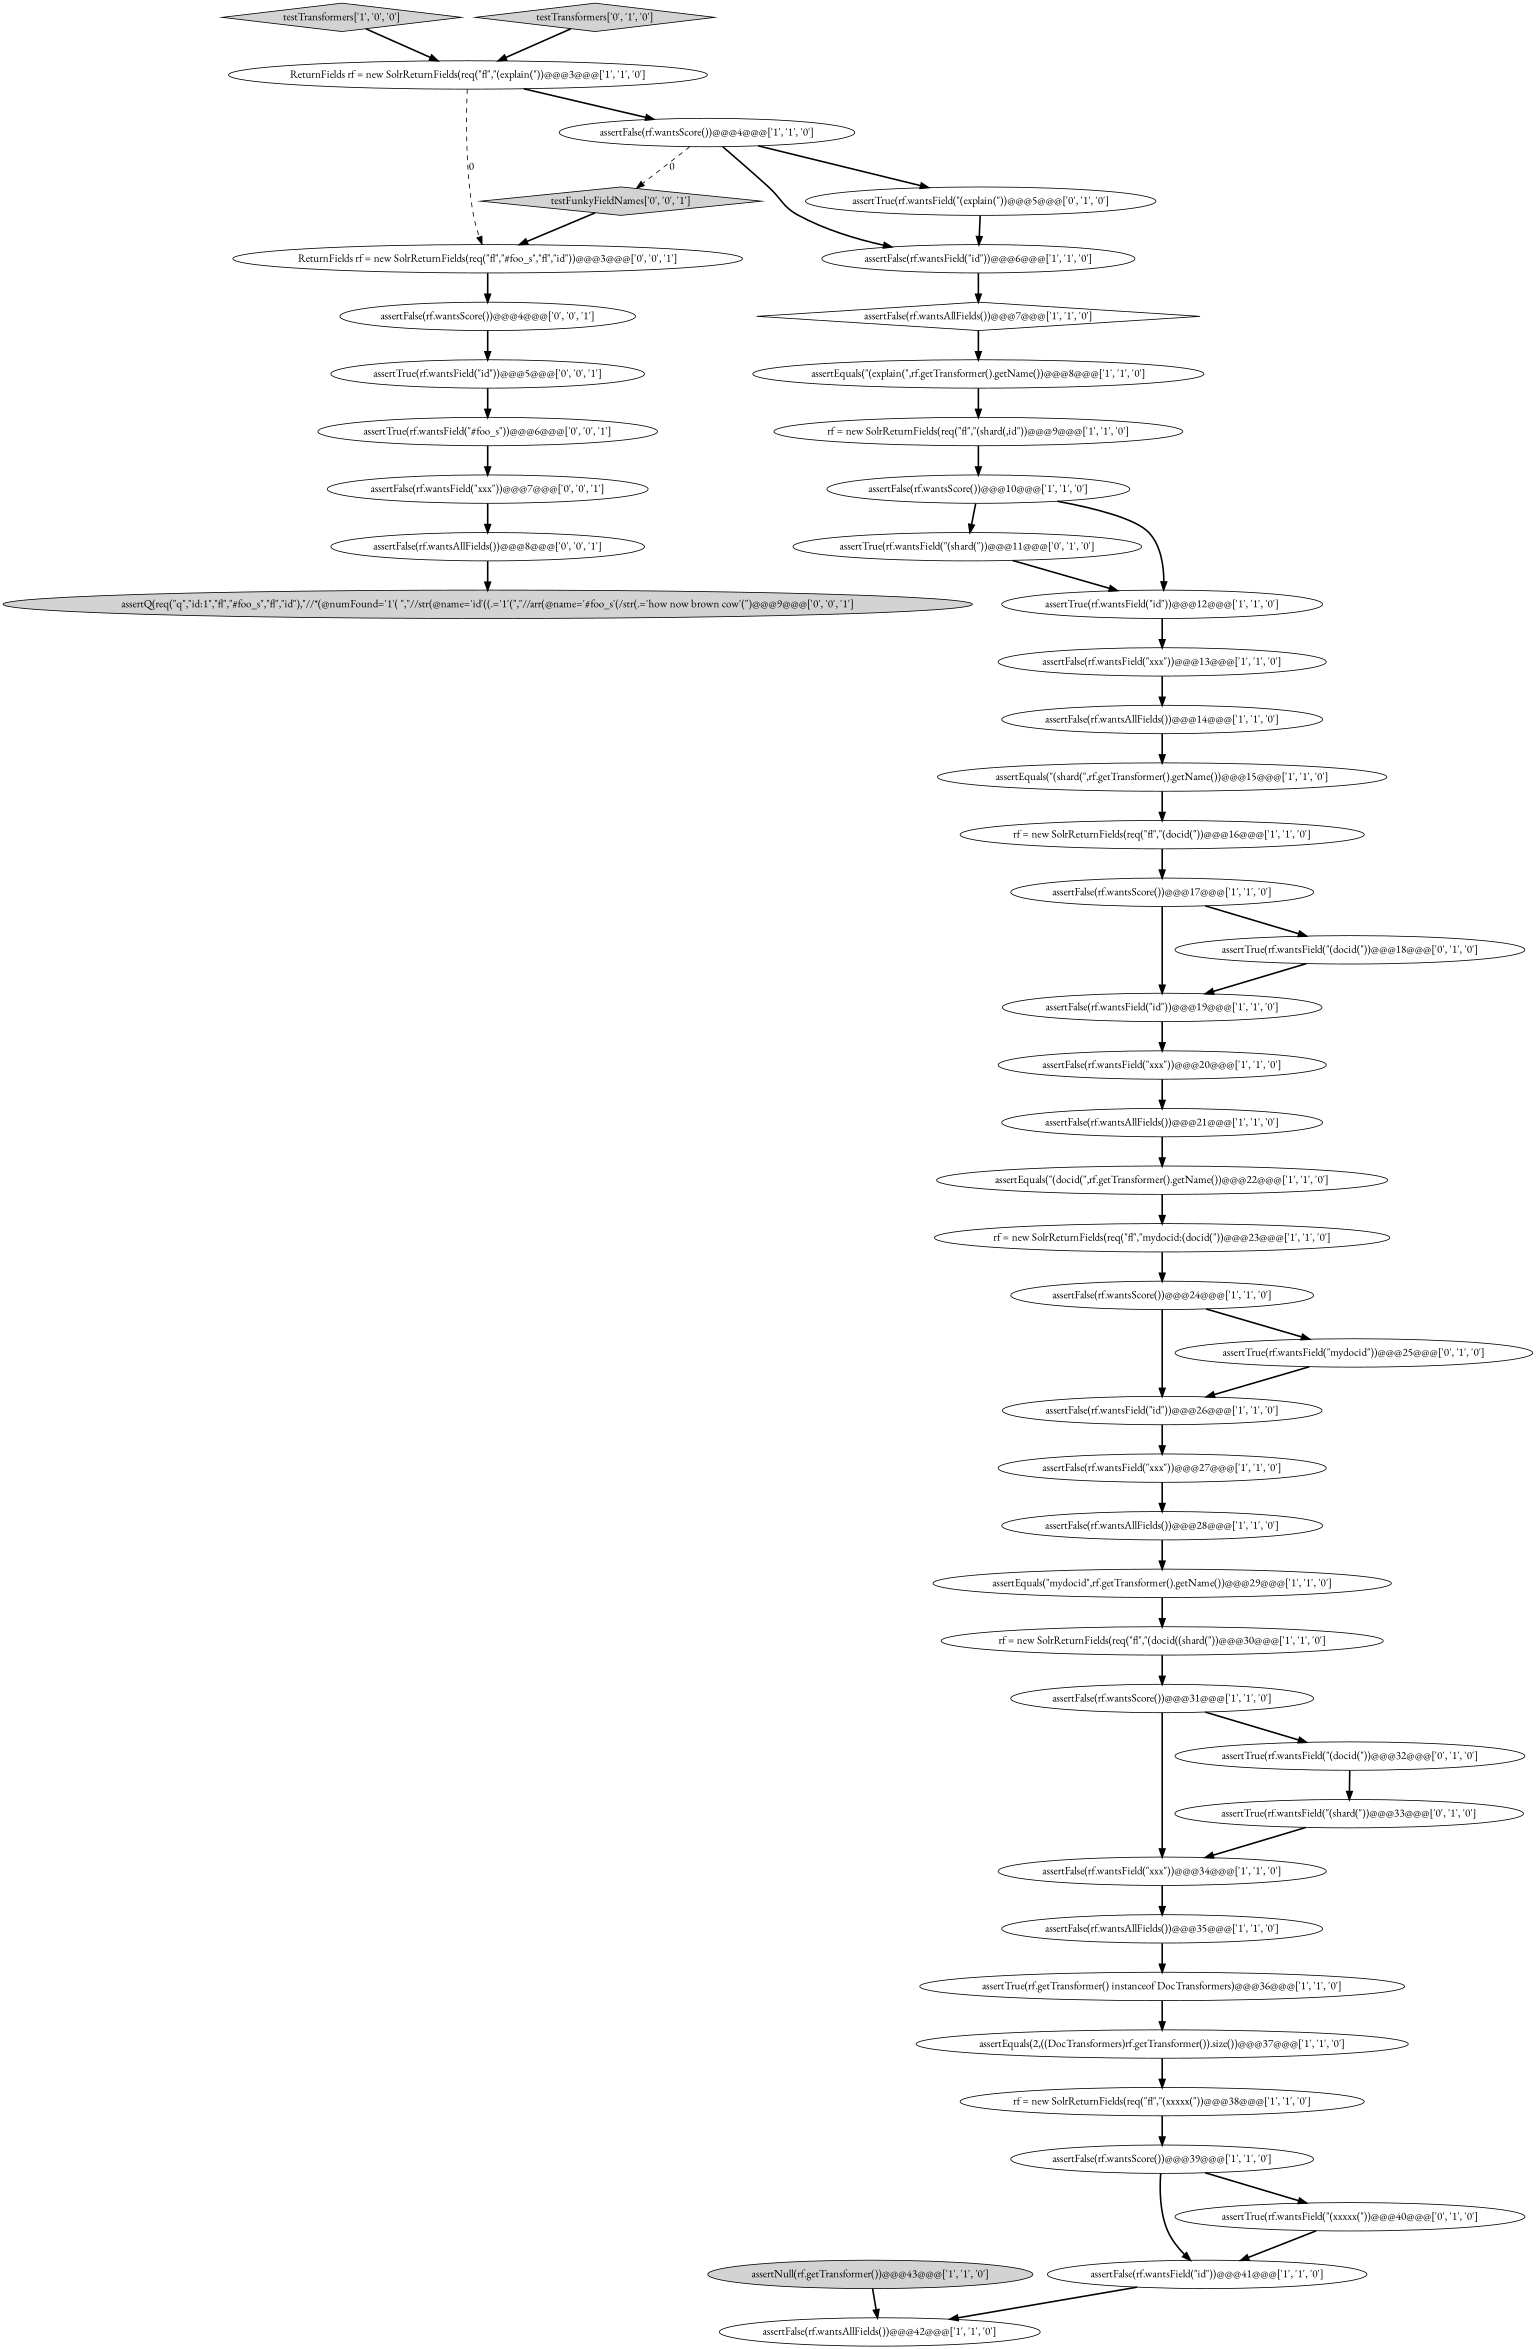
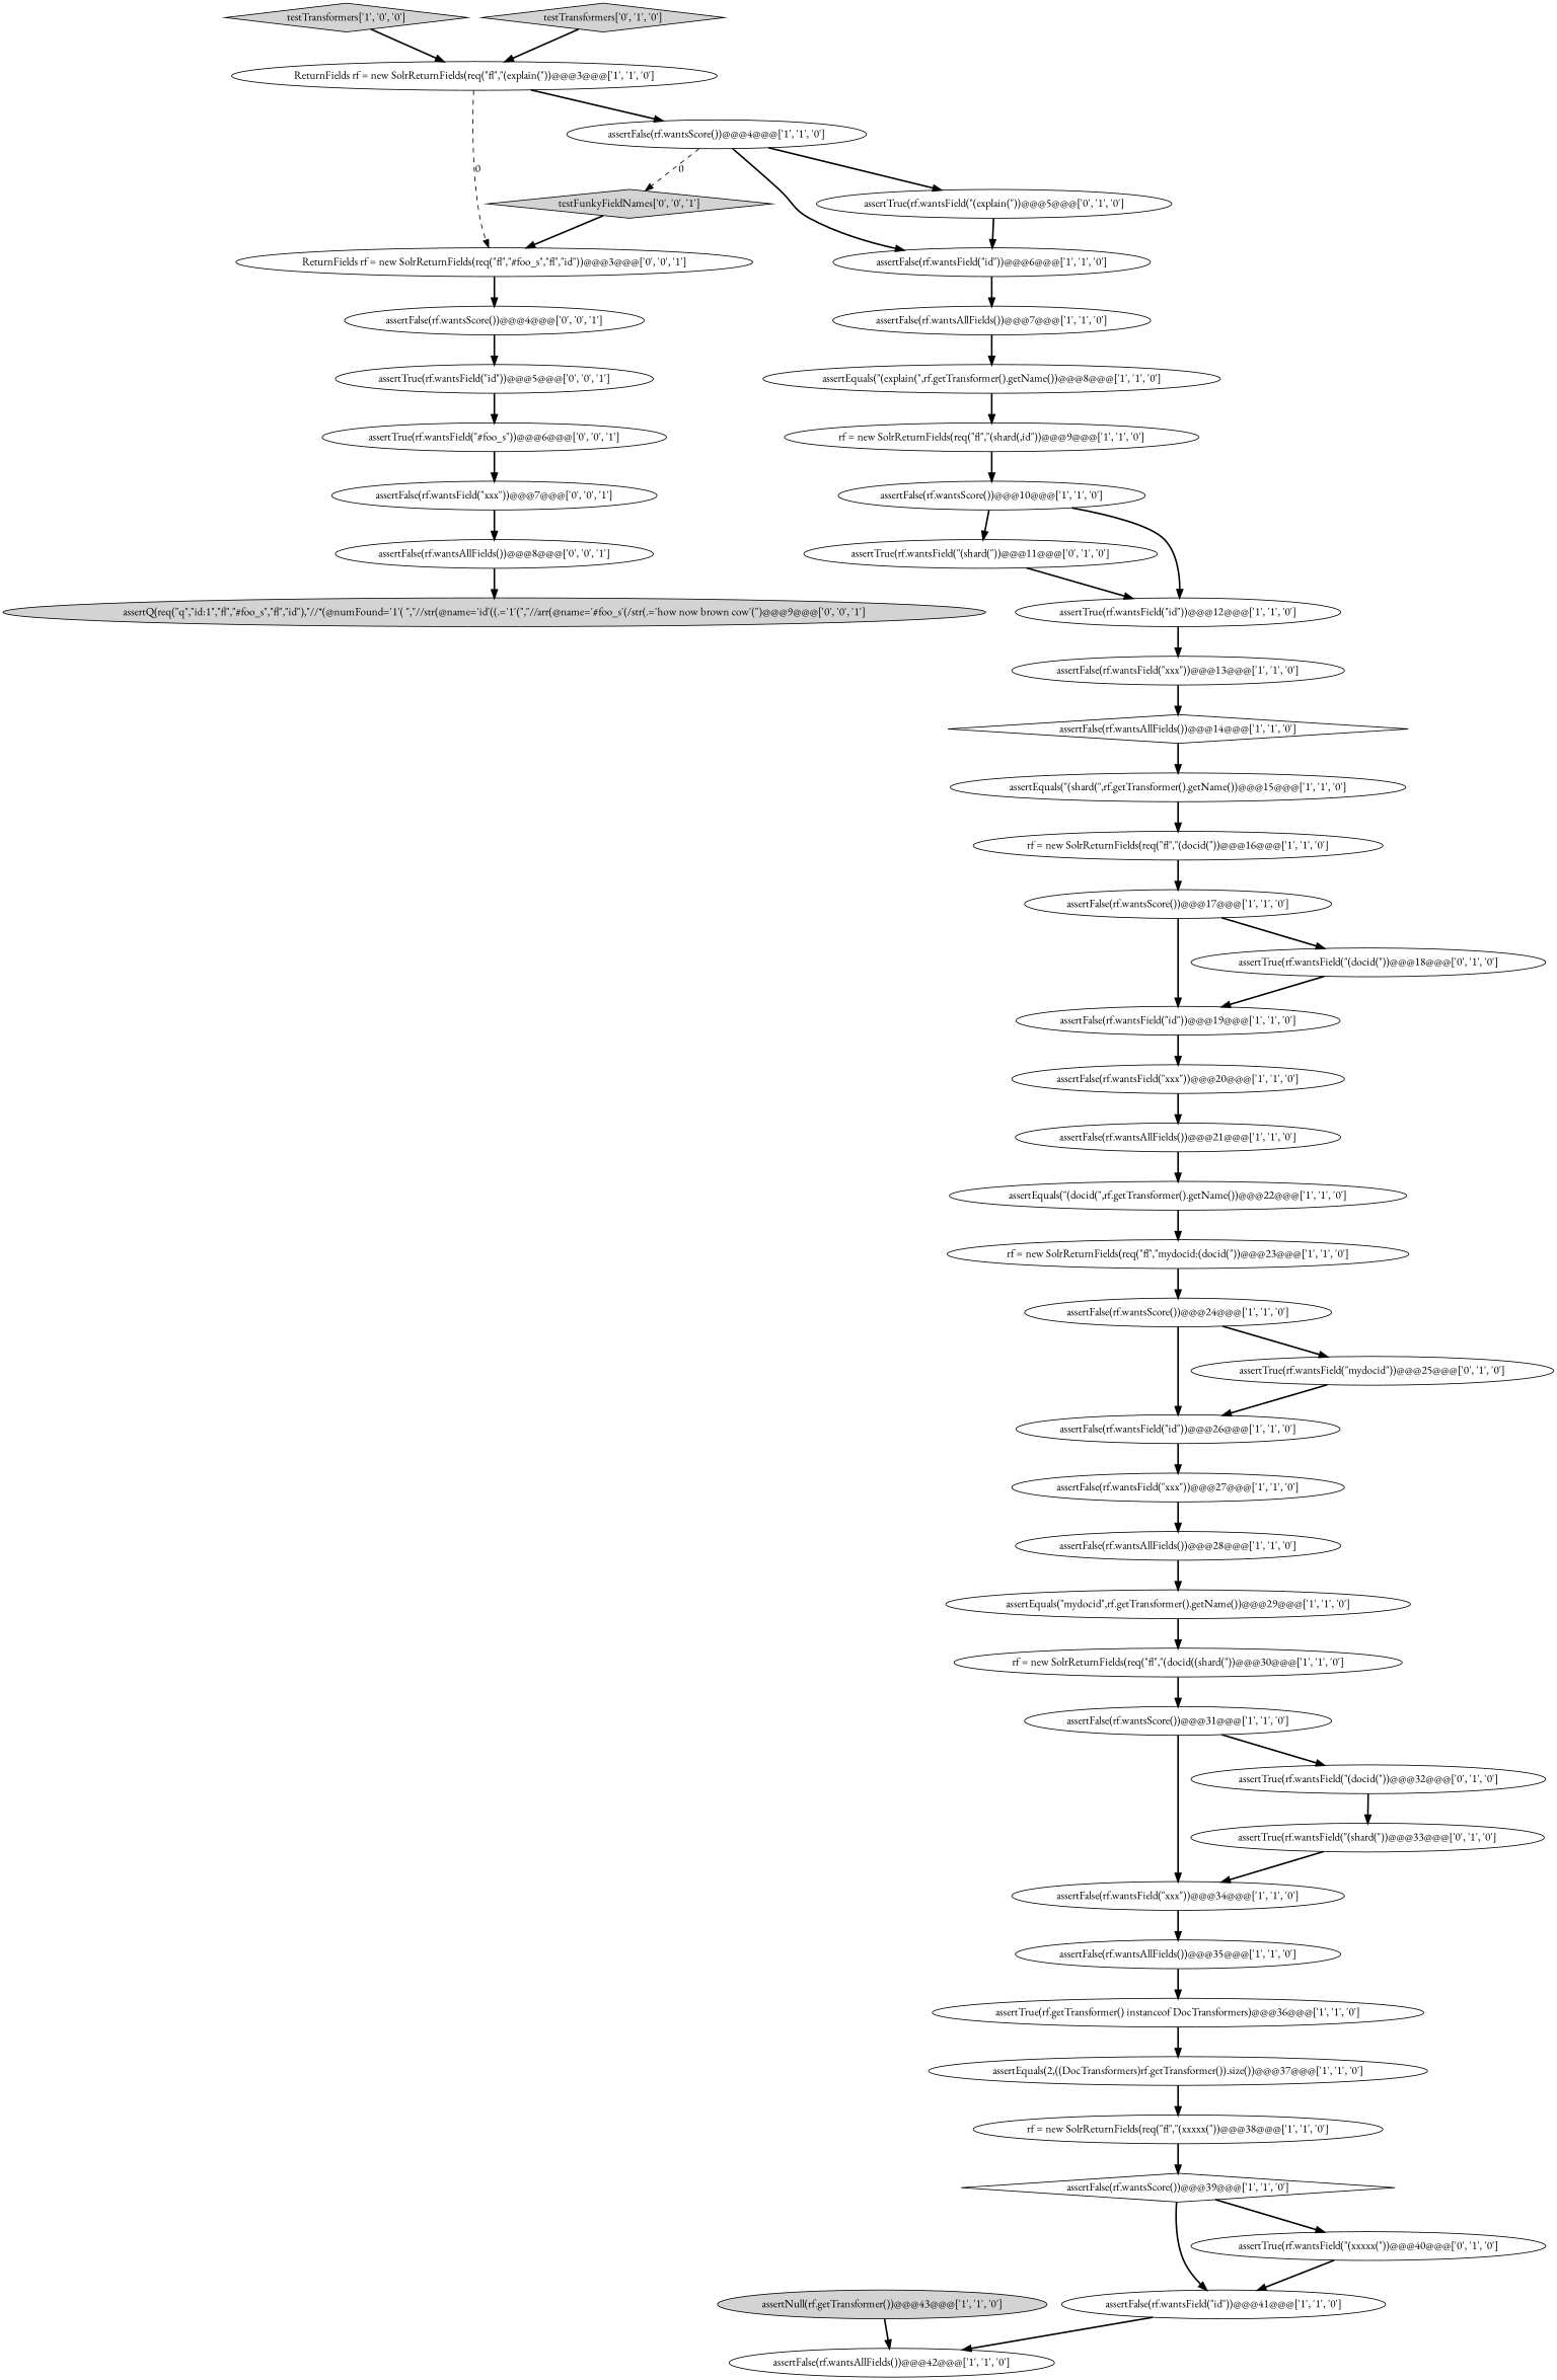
  digraph {
    fontname="EB Garamond"
    node [fillcolor=white fontname="EB Garamond" shape=ellipse style=filled]
    edge [fontname="EB Garamond" style=bold]
    n1 [label="assertFalse(rf.wantsAllFields())@@@21@@@['1', '1', '0']"]
    n2 [label="assertEquals(\"(docid(\",rf.getTransformer().getName())@@@22@@@['1', '1', '0']"]
    n3 [label="rf = new SolrReturnFields(req(\"fl\",\"mydocid:(docid(\"))@@@23@@@['1', '1', '0']"]
    n4 [label="assertFalse(rf.wantsScore())@@@31@@@['1', '1', '0']"]
    n5 [label="assertFalse(rf.wantsField(\"xxx\"))@@@34@@@['1', '1', '0']"]
    n6 [label="assertTrue(rf.wantsField(\"(docid(\"))@@@32@@@['0', '1', '0']"]
    n7 [label="assertFalse(rf.wantsAllFields())@@@35@@@['1', '1', '0']"]
    n8 [label="assertTrue(rf.wantsField(\"(shard(\"))@@@33@@@['0', '1', '0']"]
    n9 [label="assertFalse(rf.wantsField(\"id\"))@@@26@@@['1', '1', '0']"]
    n10 [label="assertFalse(rf.wantsField(\"xxx\"))@@@27@@@['1', '1', '0']"]
    n11 [label="assertFalse(rf.wantsAllFields())@@@28@@@['1', '1', '0']"]
    n12 [label="assertTrue(rf.getTransformer() instanceof DocTransformers)@@@36@@@['1', '1', '0']"]
    n13 [label="assertEquals(2,((DocTransformers)rf.getTransformer()).size())@@@37@@@['1', '1', '0']"]
    n14 [label="rf = new SolrReturnFields(req(\"fl\",\"(xxxxx(\"))@@@38@@@['1', '1', '0']"]
    n15 [fillcolor=lightgray label="testTransformers['1', '0', '0']" shape=diamond]
    n16 [label="ReturnFields rf = new SolrReturnFields(req(\"fl\",\"(explain(\"))@@@3@@@['1', '1', '0']"]
    n17 [label="ReturnFields rf = new SolrReturnFields(req(\"fl\",\"#foo_s\",\"fl\",\"id\"))@@@3@@@['0', '0', '1']"]
    n18 [label="assertFalse(rf.wantsScore())@@@4@@@['1', '1', '0']"]
-   n19 [label="assertFalse(rf.wantsScore())@@@39@@@['1', '1', '0']"]
+   n19 [label="assertFalse(rf.wantsScore())@@@39@@@['1', '1', '0']" shape=diamond]
    n20 [label="assertFalse(rf.wantsField(\"id\"))@@@41@@@['1', '1', '0']"]
    n21 [label="assertTrue(rf.wantsField(\"(xxxxx(\"))@@@40@@@['0', '1', '0']"]
    n22 [label="assertFalse(rf.wantsAllFields())@@@42@@@['1', '1', '0']"]
    n23 [label="assertTrue(rf.wantsField(\"(explain(\"))@@@5@@@['0', '1', '0']"]
    n24 [label="assertFalse(rf.wantsField(\"id\"))@@@6@@@['1', '1', '0']"]
-   n25 [label="assertFalse(rf.wantsAllFields())@@@7@@@['1', '1', '0']" shape=diamond]
+   n25 [label="assertFalse(rf.wantsAllFields())@@@7@@@['1', '1', '0']"]
    n26 [label="assertFalse(rf.wantsScore())@@@4@@@['0', '0', '1']"]
    n27 [fillcolor=lightgray label="testFunkyFieldNames['0', '0', '1']" shape=diamond]
    n28 [label="assertTrue(rf.wantsField(\"id\"))@@@5@@@['0', '0', '1']"]
    n29 [label="assertTrue(rf.wantsField(\"#foo_s\"))@@@6@@@['0', '0', '1']"]
    n30 [label="assertEquals(\"(shard(\",rf.getTransformer().getName())@@@15@@@['1', '1', '0']"]
    n31 [label="rf = new SolrReturnFields(req(\"fl\",\"(docid(\"))@@@16@@@['1', '1', '0']"]
    n32 [label="assertFalse(rf.wantsScore())@@@17@@@['1', '1', '0']"]
    n33 [label="assertEquals(\"(explain(\",rf.getTransformer().getName())@@@8@@@['1', '1', '0']"]
    n34 [fillcolor=lightgray label="assertNull(rf.getTransformer())@@@43@@@['1', '1', '0']"]
    n35 [label="assertFalse(rf.wantsField(\"id\"))@@@19@@@['1', '1', '0']"]
    n36 [label="assertTrue(rf.wantsField(\"(docid(\"))@@@18@@@['0', '1', '0']"]
    n37 [label="assertFalse(rf.wantsScore())@@@24@@@['1', '1', '0']"]
    n38 [label="assertTrue(rf.wantsField(\"mydocid\"))@@@25@@@['0', '1', '0']"]
    n39 [label="assertFalse(rf.wantsField(\"xxx\"))@@@7@@@['0', '0', '1']"]
    n40 [label="rf = new SolrReturnFields(req(\"fl\",\"(docid((shard(\"))@@@30@@@['1', '1', '0']"]
    n41 [label="assertFalse(rf.wantsField(\"xxx\"))@@@20@@@['1', '1', '0']"]
    n42 [label="assertEquals(\"mydocid\",rf.getTransformer().getName())@@@29@@@['1', '1', '0']"]
    n43 [fillcolor=lightgray label="testTransformers['0', '1', '0']" shape=diamond]
    n44 [label="assertTrue(rf.wantsField(\"(shard(\"))@@@11@@@['0', '1', '0']"]
    n45 [label="assertTrue(rf.wantsField(\"id\"))@@@12@@@['1', '1', '0']"]
    n46 [label="assertFalse(rf.wantsField(\"xxx\"))@@@13@@@['1', '1', '0']"]
    n47 [label="rf = new SolrReturnFields(req(\"fl\",\"(shard(,id\"))@@@9@@@['1', '1', '0']"]
    n48 [label="assertFalse(rf.wantsScore())@@@10@@@['1', '1', '0']"]
    n49 [label="assertFalse(rf.wantsAllFields())@@@8@@@['0', '0', '1']"]
    n50 [fillcolor=lightgray label="assertQ(req(\"q\",\"id:1\",\"fl\",\"#foo_s\",\"fl\",\"id\"),\"//*(@numFound='1'( \",\"//str(@name='id'((.='1'(\",\"//arr(@name='#foo_s'(/str(.='how now brown cow'(\")@@@9@@@['0', '0', '1']"]
-   n51 [label="assertFalse(rf.wantsAllFields())@@@14@@@['1', '1', '0']"]
+   n51 [label="assertFalse(rf.wantsAllFields())@@@14@@@['1', '1', '0']" shape=diamond]
    n1 -> n2
    n2 -> n3
    n3 -> n37
    n4 -> n5
    n4 -> n6
    n5 -> n7
    n6 -> n8
    n7 -> n12
    n8 -> n5
    n9 -> n10
    n10 -> n11
    n11 -> n42
    n12 -> n13
    n13 -> n14
    n14 -> n19
    n15 -> n16
    n16 -> n17 [label=0 style=dashed]
    n16 -> n18
    n17 -> n26
    n18 -> n23
    n18 -> n24
    n18 -> n27 [label=0 style=dashed]
    n19 -> n20
    n19 -> n21
    n20 -> n22
    n21 -> n20
    n23 -> n24
    n24 -> n25
    n25 -> n33
    n26 -> n28
    n27 -> n17
    n28 -> n29
    n29 -> n39
    n30 -> n31
    n31 -> n32
    n32 -> n35
    n32 -> n36
    n33 -> n47
    n34 -> n22
    n35 -> n41
    n36 -> n35
    n37 -> n9
    n37 -> n38
    n38 -> n9
    n39 -> n49
    n40 -> n4
    n41 -> n1
    n42 -> n40
    n43 -> n16
    n44 -> n45
    n45 -> n46
    n46 -> n51
    n47 -> n48
    n48 -> n44
    n48 -> n45
    n49 -> n50
    n51 -> n30
  }
